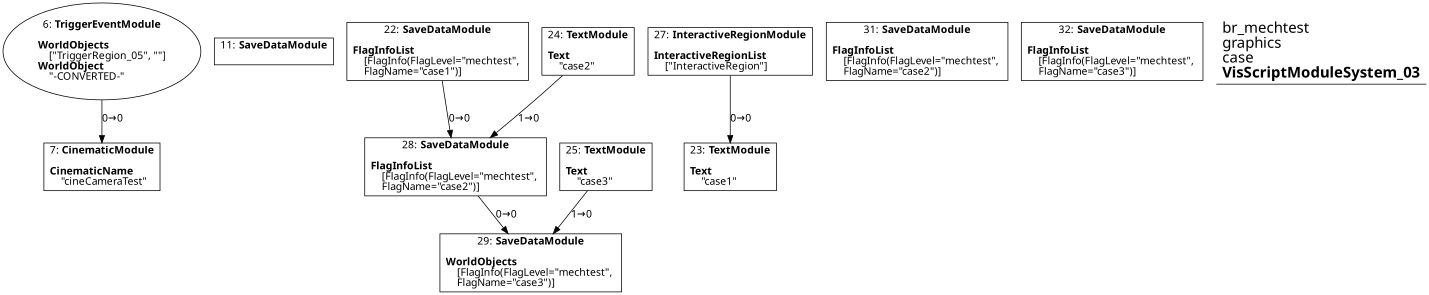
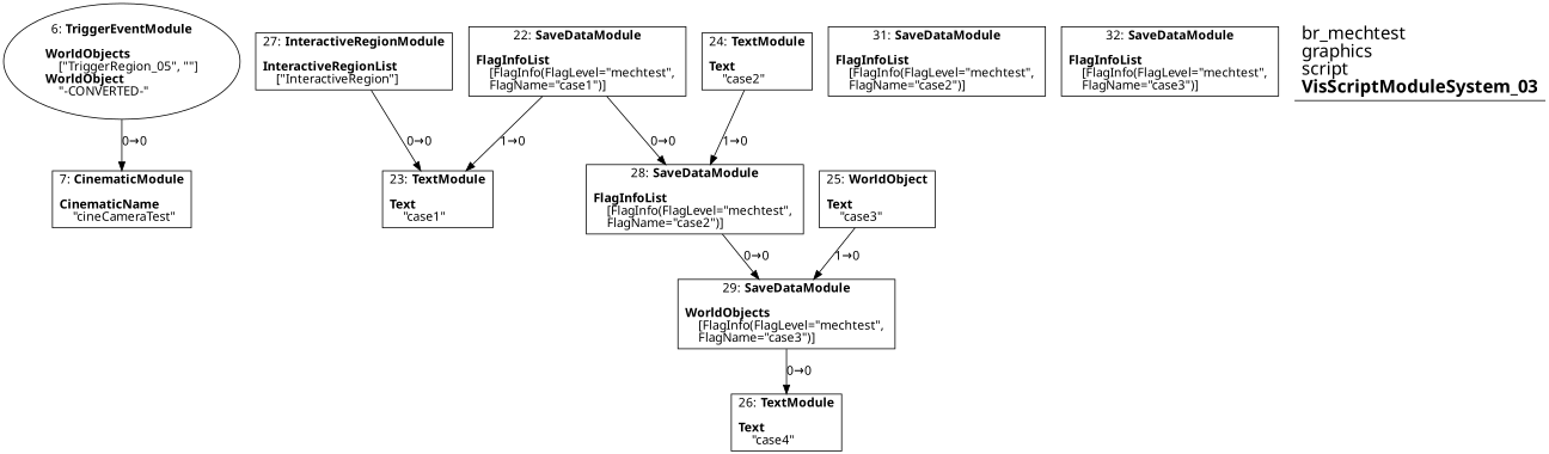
  digraph {
    fontname="Noto Sans"
    splines=spline
    node [fontname="Noto Sans" shape=box]
    edge [fontname="Noto Sans"]
    n1 [label=<6: <b>TriggerEventModule</b><br/><br/><b>WorldObjects</b><br align="left"/>    [&quot;TriggerRegion_05&quot;, &quot;&quot;]<br align="left"/><b>WorldObject</b><br align="left"/>    &quot;-CONVERTED-&quot;<br align="left"/>> shape=oval]
    n2 [label=<7: <b>CinematicModule</b><br/><br/><b>CinematicName</b><br align="left"/>    &quot;cineCameraTest&quot;<br align="left"/>>]
-   n3 [label=<11: <b>SaveDataModule</b><br/><br/>>]
    n4 [label=<22: <b>SaveDataModule</b><br/><br/><b>FlagInfoList</b><br align="left"/>    [FlagInfo(FlagLevel=&quot;mechtest&quot;, <br align="left"/>    FlagName=&quot;case1&quot;)]<br align="left"/>>]
    n5 [label=<23: <b>TextModule</b><br/><br/><b>Text</b><br align="left"/>    &quot;case1&quot;<br align="left"/>>]
    n6 [label=<28: <b>SaveDataModule</b><br/><br/><b>FlagInfoList</b><br align="left"/>    [FlagInfo(FlagLevel=&quot;mechtest&quot;, <br align="left"/>    FlagName=&quot;case2&quot;)]<br align="left"/>>]
    n7 [label=<29: <b>SaveDataModule</b><br/><br/><b>WorldObjects</b><br align="left"/>    [FlagInfo(FlagLevel=&quot;mechtest&quot;, <br align="left"/>    FlagName=&quot;case3&quot;)]<br align="left"/>>]
    n8 [label=<24: <b>TextModule</b><br/><br/><b>Text</b><br align="left"/>    &quot;case2&quot;<br align="left"/>>]
-   n10 [label=<25: <b>TextModule</b><br/><br/><b>Text</b><br align="left"/>    &quot;case3&quot;<br align="left"/>>]
+   n9 [label=<26: <b>TextModule</b><br/><br/><b>Text</b><br align="left"/>    &quot;case4&quot;<br align="left"/>>]
+   n10 [label=<25: <b>WorldObject</b><br/><br/><b>Text</b><br align="left"/>    &quot;case3&quot;<br align="left"/>>]
    n11 [label=<27: <b>InteractiveRegionModule</b><br/><br/><b>InteractiveRegionList</b><br align="left"/>    [&quot;InteractiveRegion&quot;]<br align="left"/>>]
    n12 [label=<31: <b>SaveDataModule</b><br/><br/><b>FlagInfoList</b><br align="left"/>    [FlagInfo(FlagLevel=&quot;mechtest&quot;, <br align="left"/>    FlagName=&quot;case2&quot;)]<br align="left"/>>]
    n13 [label=<32: <b>SaveDataModule</b><br/><br/><b>FlagInfoList</b><br align="left"/>    [FlagInfo(FlagLevel=&quot;mechtest&quot;, <br align="left"/>    FlagName=&quot;case3&quot;)]<br align="left"/>>]
-   n14 [label=<<font point-size="20">br_mechtest<br align="left"/>graphics<br align="left"/>case<br align="left"/><b>VisScriptModuleSystem_03</b><br align="left"/></font>> shape=underline]
+   n14 [label=<<font point-size="20">br_mechtest<br align="left"/>graphics<br align="left"/>script<br align="left"/><b>VisScriptModuleSystem_03</b><br align="left"/></font>> shape=underline]
    n1 -> n2 [label="0→0"]
+   n4 -> n5 [label="1→0"]
    n4 -> n6 [label="0→0"]
    n6 -> n7 [label="0→0"]
+   n7 -> n9 [label="0→0"]
    n8 -> n6 [label="1→0"]
    n10 -> n7 [label="1→0"]
    n11 -> n5 [label="0→0"]
  }
